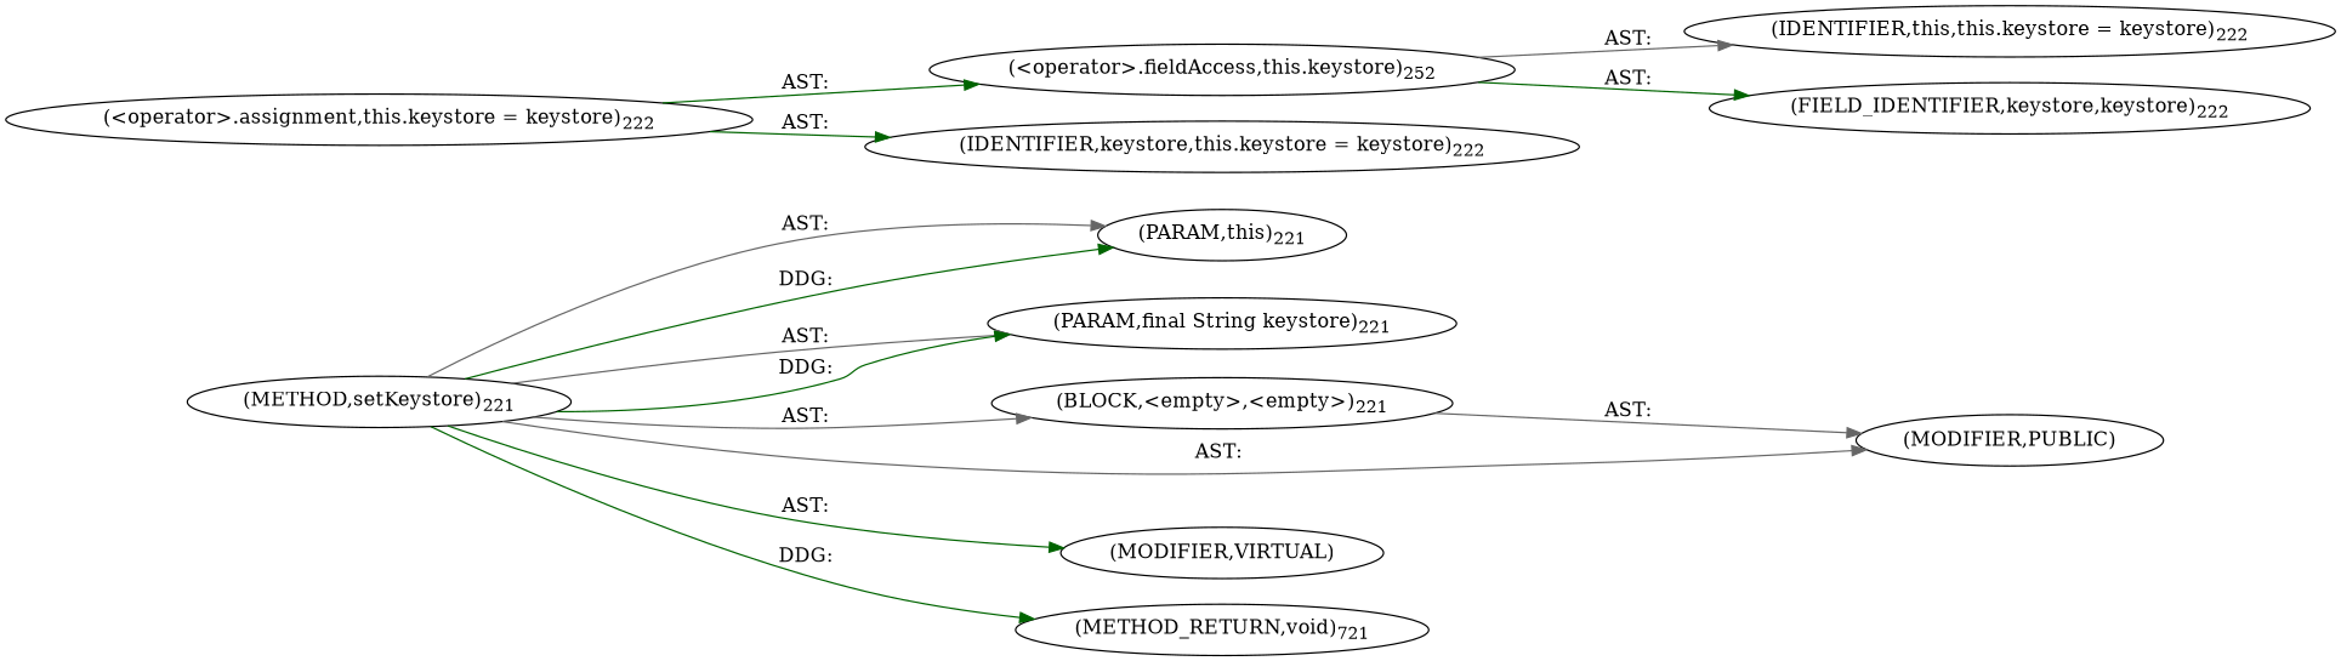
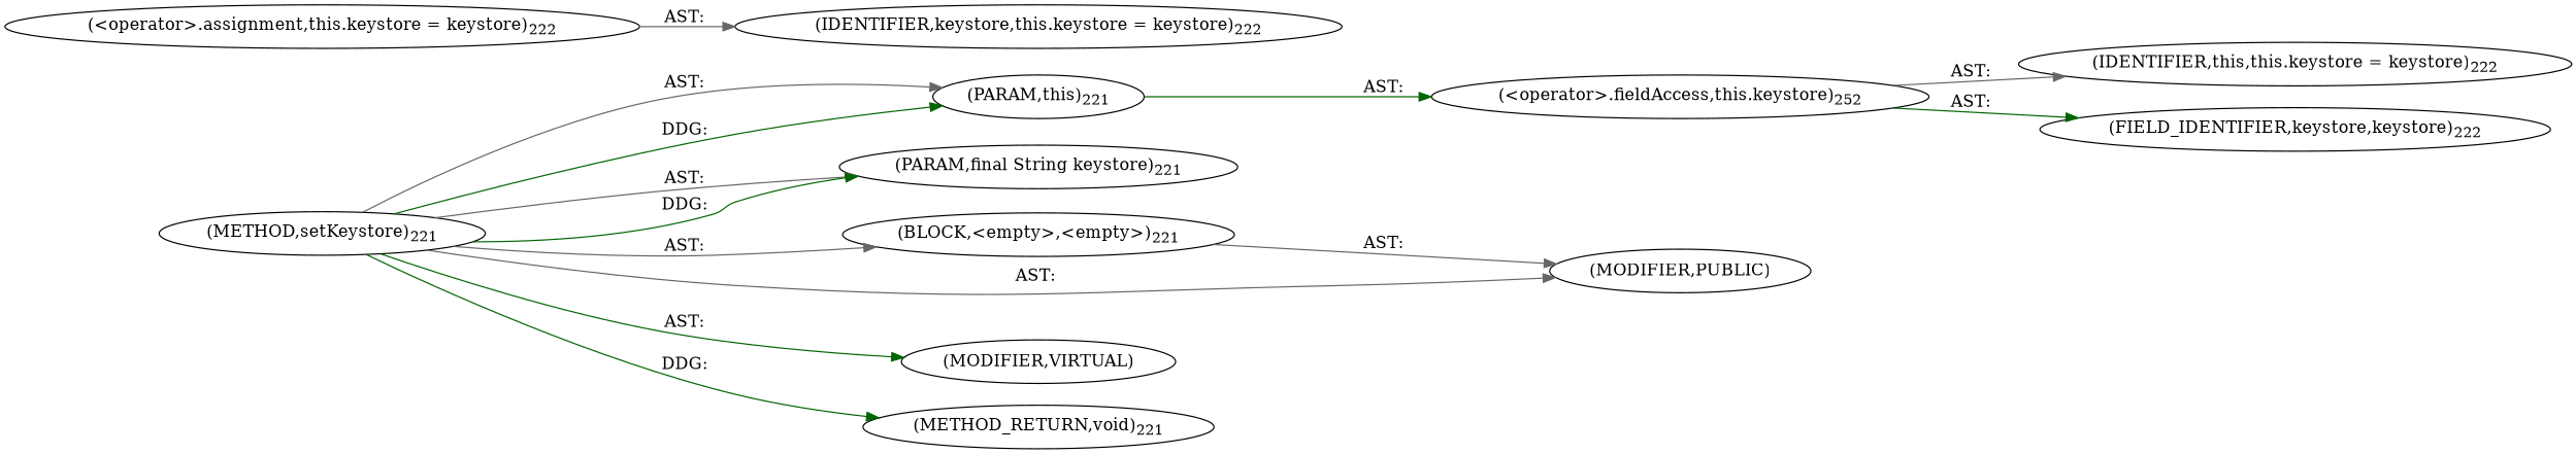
  digraph {
    rankdir=LR
    edge [color=gray40]
    n1 [label=<(METHOD,setKeystore)<SUB>221</SUB>>]
    n2 [label=<(PARAM,this)<SUB>221</SUB>>]
    n3 [label=<(PARAM,final String keystore)<SUB>221</SUB>>]
    n4 [label=<(BLOCK,&lt;empty&gt;,&lt;empty&gt;)<SUB>221</SUB>>]
    n5 [label=<(MODIFIER,PUBLIC)>]
    n6 [label=<(MODIFIER,VIRTUAL)>]
-   n7 [label=<(METHOD_RETURN,void)<SUB>721</SUB>>]
+   n7 [label=<(METHOD_RETURN,void)<SUB>221</SUB>>]
    n8 [label=<(&lt;operator&gt;.assignment,this.keystore = keystore)<SUB>222</SUB>>]
    n9 [label=<(&lt;operator&gt;.fieldAccess,this.keystore)<SUB>252</SUB>>]
    n10 [label=<(IDENTIFIER,keystore,this.keystore = keystore)<SUB>222</SUB>>]
    n11 [label=<(IDENTIFIER,this,this.keystore = keystore)<SUB>222</SUB>>]
    n12 [label=<(FIELD_IDENTIFIER,keystore,keystore)<SUB>222</SUB>>]
    n1 -> n2 [label="AST: "]
    n1 -> n2 [color=darkgreen label="DDG: "]
    n1 -> n3 [label="AST: "]
    n1 -> n3 [color=darkgreen label="DDG: "]
    n1 -> n4 [label="AST: "]
    n1 -> n5 [label="AST: "]
    n1 -> n6 [color=darkgreen label="AST: "]
    n1 -> n7 [color=darkgreen label="DDG: "]
    n4 -> n5 [label="AST: "]
-   n8 -> n9 [color=darkgreen label="AST: "]
-   n8 -> n10 [color=darkgreen label="AST: "]
+   n2 -> n9 [color=darkgreen label="AST: "]
+   n8 -> n10 [label="AST: "]
    n9 -> n11 [label="AST: "]
    n9 -> n12 [color=darkgreen label="AST: "]
  }
